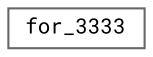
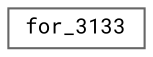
  digraph {
    rankdir=LR
    fontname="Roboto Mono"
-   n1 [color=grey40 fillcolor=white fontname="Roboto Mono" fontsize=10 height=0.2 label=for_3333 shape=box style=filled width=0.4]
+   n1 [color=grey40 fillcolor=white fontname="Roboto Mono" fontsize=10 height=0.2 label=for_3133 shape=box style=filled width=0.4]
  }
